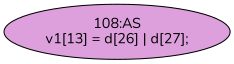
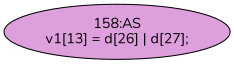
  strict digraph {
    fontname=Nunito
-   n1 [ast="<pyverilog.vparser.ast.Assign object at 0x7fee2312afd0>" def_var="['v1']" fillcolor=plum label="108:AS\nv1[13] = d[26] | d[27];" statements="[]" style=filled typ=Assign use_var="['d', 'd']" fontname=Nunito]
+   n1 [ast="<pyverilog.vparser.ast.Assign object at 0x7fee2312afd0>" def_var="['v1']" fillcolor=plum label="158:AS\nv1[13] = d[26] | d[27];" statements="[]" style=filled typ=Assign use_var="['d', 'd']" fontname=Nunito]
  }
